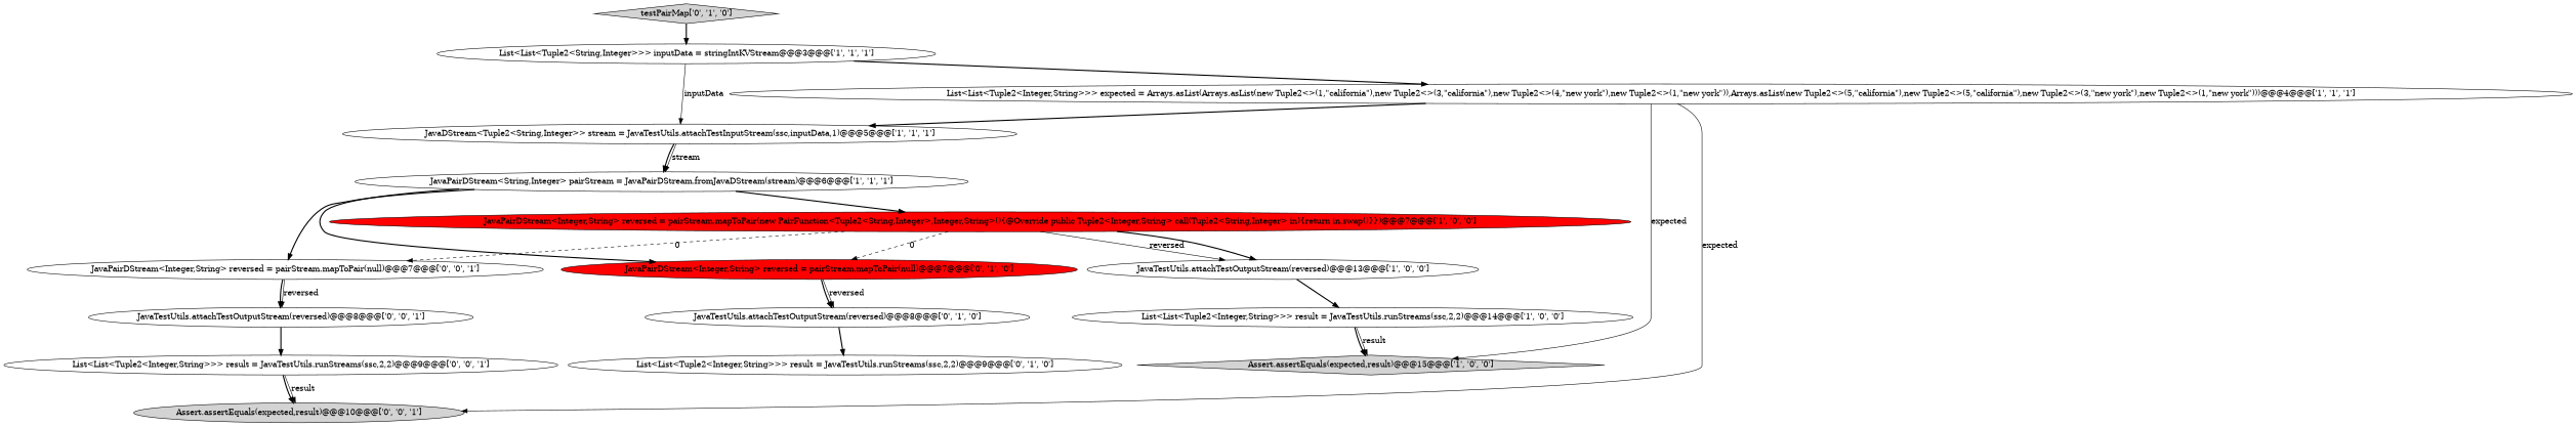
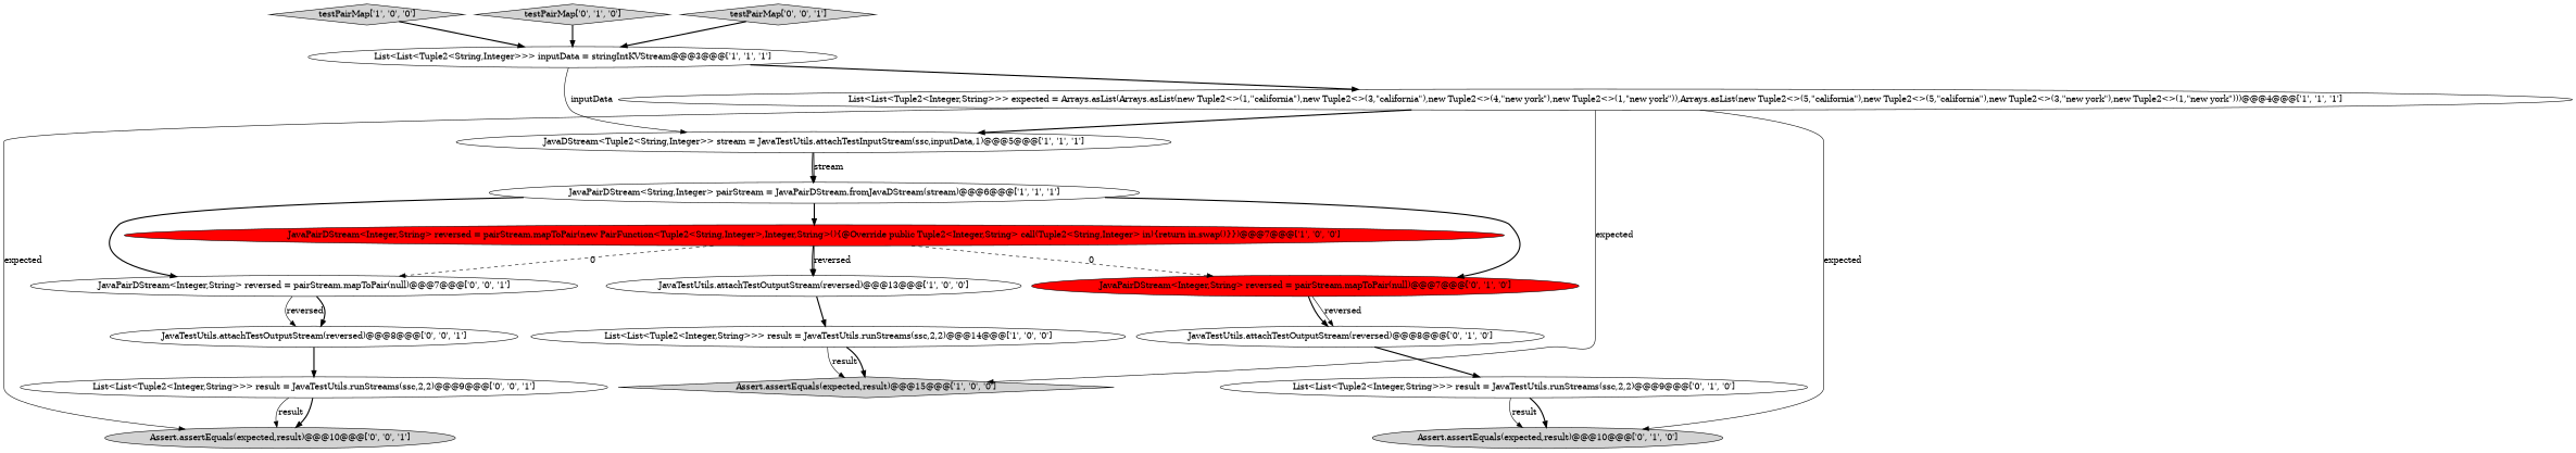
  digraph {
    node [fillcolor=white shape=ellipse style=filled]
    edge [style=bold]
    n1 [label="List<List<Tuple2<String,Integer>>> inputData = stringIntKVStream@@@3@@@['1', '1', '1']"]
    n2 [label="List<List<Tuple2<Integer,String>>> expected = Arrays.asList(Arrays.asList(new Tuple2<>(1,\"california\"),new Tuple2<>(3,\"california\"),new Tuple2<>(4,\"new york\"),new Tuple2<>(1,\"new york\")),Arrays.asList(new Tuple2<>(5,\"california\"),new Tuple2<>(5,\"california\"),new Tuple2<>(3,\"new york\"),new Tuple2<>(1,\"new york\")))@@@4@@@['1', '1', '1']"]
    n3 [label="JavaDStream<Tuple2<String,Integer>> stream = JavaTestUtils.attachTestInputStream(ssc,inputData,1)@@@5@@@['1', '1', '1']"]
    n4 [fillcolor=lightgray label="Assert.assertEquals(expected,result)@@@15@@@['1', '0', '0']" shape=diamond]
    n5 [fillcolor=lightgray label="Assert.assertEquals(expected,result)@@@10@@@['0', '0', '1']"]
+   n6 [fillcolor=lightgray label="Assert.assertEquals(expected,result)@@@10@@@['0', '1', '0']"]
    n7 [label="JavaPairDStream<String,Integer> pairStream = JavaPairDStream.fromJavaDStream(stream)@@@6@@@['1', '1', '1']"]
    n8 [label="List<List<Tuple2<Integer,String>>> result = JavaTestUtils.runStreams(ssc,2,2)@@@14@@@['1', '0', '0']"]
    n9 [fillcolor=red label="JavaPairDStream<Integer,String> reversed = pairStream.mapToPair(null)@@@7@@@['0', '1', '0']"]
    n10 [fillcolor=red label="JavaPairDStream<Integer,String> reversed = pairStream.mapToPair(new PairFunction<Tuple2<String,Integer>,Integer,String>(){@Override public Tuple2<Integer,String> call(Tuple2<String,Integer> in){return in.swap()}})@@@7@@@['1', '0', '0']"]
    n11 [label="JavaPairDStream<Integer,String> reversed = pairStream.mapToPair(null)@@@7@@@['0', '0', '1']"]
    n12 [label="JavaTestUtils.attachTestOutputStream(reversed)@@@8@@@['0', '1', '0']"]
    n13 [label="JavaTestUtils.attachTestOutputStream(reversed)@@@13@@@['1', '0', '0']"]
    n14 [label="JavaTestUtils.attachTestOutputStream(reversed)@@@8@@@['0', '0', '1']"]
    n15 [label="List<List<Tuple2<Integer,String>>> result = JavaTestUtils.runStreams(ssc,2,2)@@@9@@@['0', '1', '0']"]
+   n16 [fillcolor=lightgray label="testPairMap['1', '0', '0']" shape=diamond]
    n17 [fillcolor=lightgray label="testPairMap['0', '1', '0']" shape=diamond]
    n18 [label="List<List<Tuple2<Integer,String>>> result = JavaTestUtils.runStreams(ssc,2,2)@@@9@@@['0', '0', '1']"]
+   n19 [fillcolor=lightgray label="testPairMap['0', '0', '1']" shape=diamond]
    n1 -> n2
    n1 -> n3 [label=inputData style=solid]
    n2 -> n3
    n2 -> n4 [label=expected style=solid]
    n2 -> n5 [label=expected style=solid]
+   n2 -> n6 [label=expected style=solid]
    n3 -> n7 [label=stream style=solid]
    n3 -> n7
    n7 -> n9
    n7 -> n10
    n7 -> n11
    n8 -> n4 [label=result style=solid]
    n8 -> n4
    n9 -> n12 [label=reversed style=solid]
    n9 -> n12
    n10 -> n9 [label=0 style=dashed]
    n10 -> n11 [label=0 style=dashed]
    n10 -> n13 [label=reversed style=solid]
    n10 -> n13
    n11 -> n14 [label=reversed style=solid]
    n11 -> n14
    n12 -> n15
    n13 -> n8
    n14 -> n18
+   n15 -> n6
+   n15 -> n6 [label=result style=solid]
+   n16 -> n1
    n17 -> n1
    n18 -> n5
    n18 -> n5 [label=result style=solid]
+   n19 -> n1
  }
